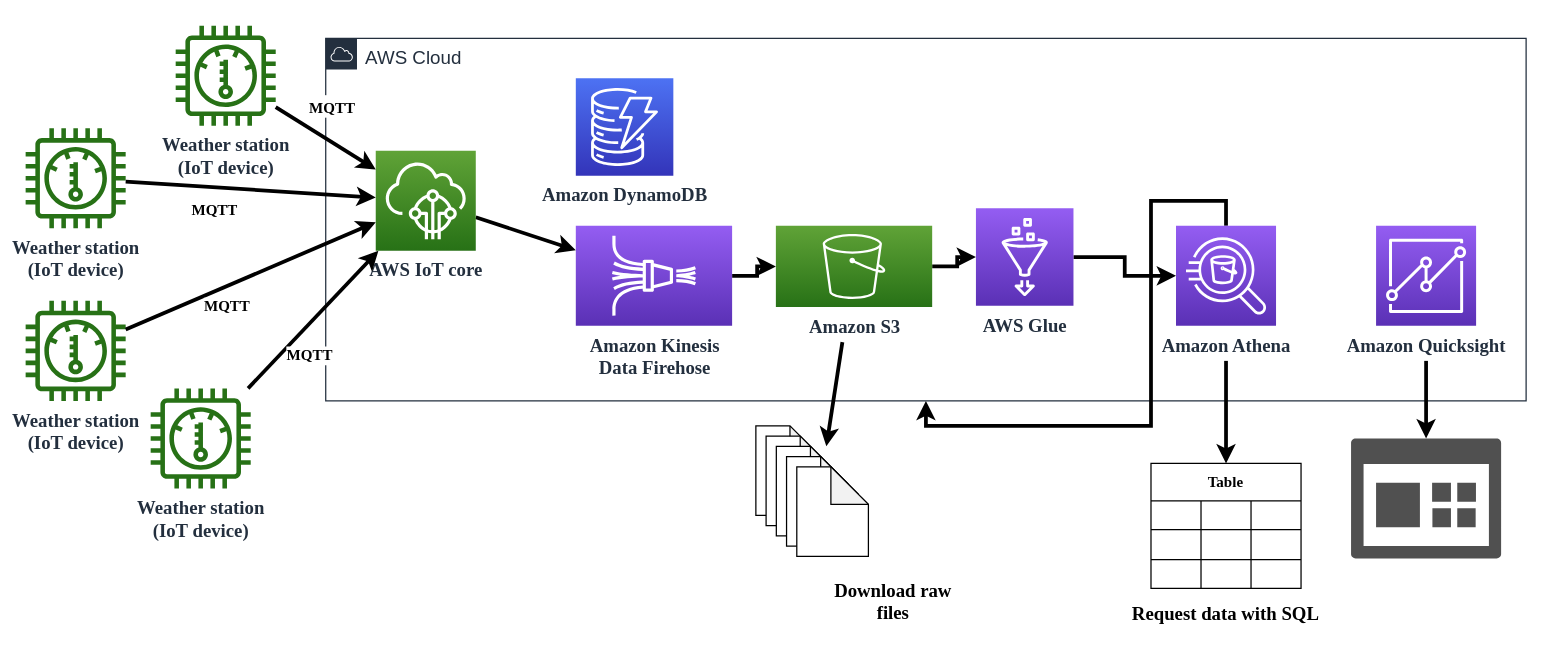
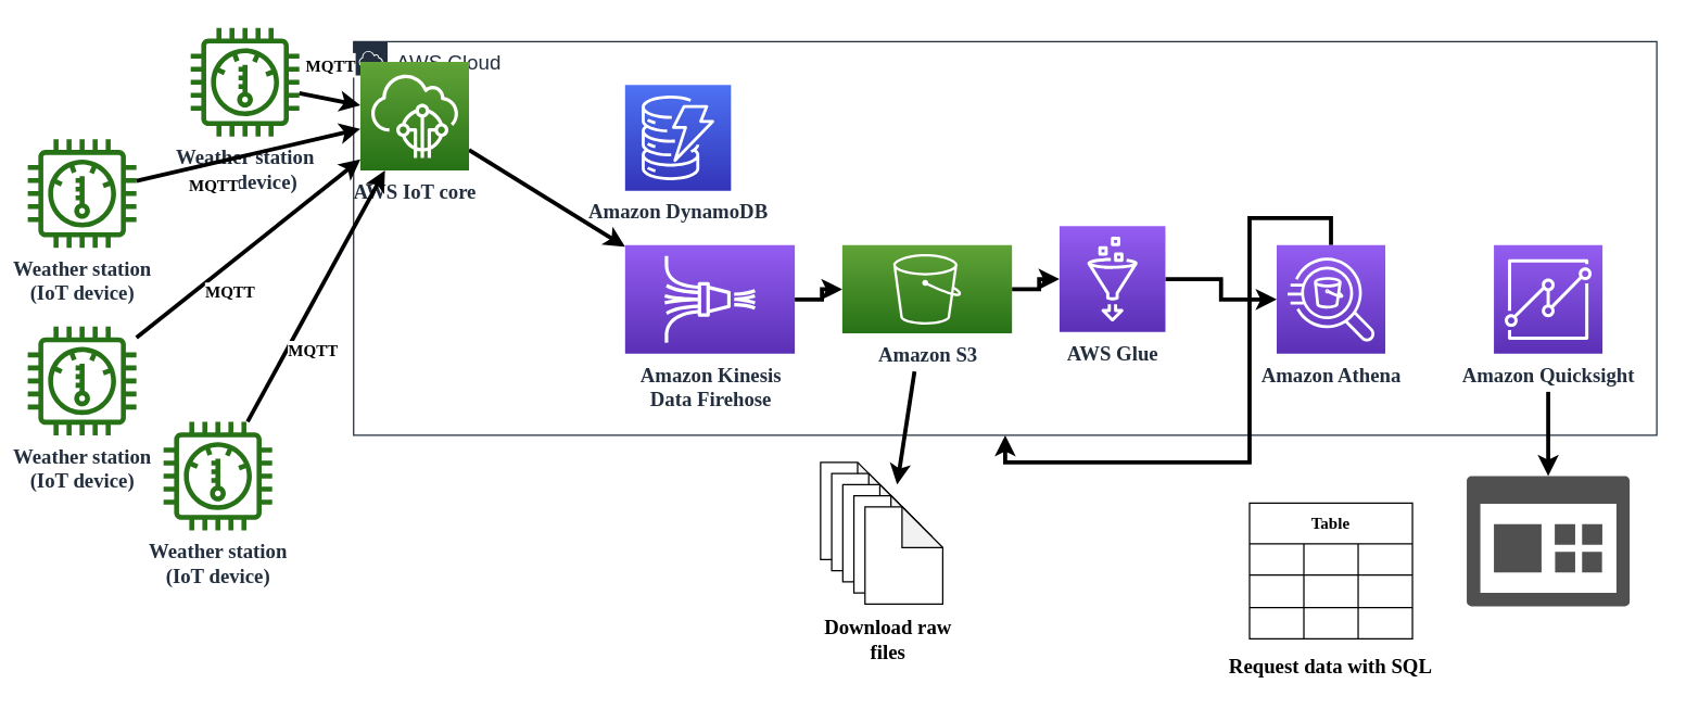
  <mxCell id="0" />
  <mxCell id="1" parent="0" />
  <mxCell id="2" value="AWS Cloud" style="points=[[0,0],[0.25,0],[0.5,0],[0.75,0],[1,0],[1,0.25],[1,0.5],[1,0.75],[1,1],[0.75,1],[0.5,1],[0.25,1],[0,1],[0,0.75],[0,0.5],[0,0.25]];outlineConnect=0;gradientColor=none;html=1;whiteSpace=wrap;fontSize=15;fontStyle=0;shape=mxgraph.aws4.group;grIcon=mxgraph.aws4.group_aws_cloud;strokeColor=#232F3E;fillColor=none;verticalAlign=top;align=left;spacingLeft=30;fontColor=#232F3E;dashed=0;" parent="1" vertex="1"><mxGeometry x="260" y="30" width="960" height="290" as="geometry" /></mxCell>
  <mxCell id="3" value="&lt;font style=&quot;font-size: 15px;&quot;&gt;&lt;span style=&quot;font-size: 15px;&quot;&gt;Weather station&lt;br style=&quot;font-size: 15px;&quot;&gt;(IoT device)&lt;/span&gt;&lt;/font&gt;" style="outlineConnect=0;fontColor=#232F3E;gradientColor=none;fillColor=#277116;strokeColor=none;dashed=0;verticalLabelPosition=bottom;verticalAlign=top;align=center;html=1;fontSize=15;fontStyle=1;aspect=fixed;pointerEvents=1;shape=mxgraph.aws4.thermostat;fontFamily=Architects Daughter;" parent="1" vertex="1"><mxGeometry x="140" width="80" height="80" as="geometry" y="20" /></mxCell>
  <mxCell id="4" style="rounded=0;orthogonalLoop=1;jettySize=auto;html=1;sourcePerimeterSpacing=0;targetPerimeterSpacing=0;strokeWidth=3;fontFamily=Architects Daughter;fontSize=12;" parent="1" source="5" target="7" edge="1"><mxGeometry relative="1" as="geometry" /></mxCell>
- <mxCell id="5" value="AWS IoT core" style="outlineConnect=0;fontColor=#232F3E;gradientColor=#60A337;gradientDirection=north;fillColor=#277116;strokeColor=#ffffff;dashed=0;verticalLabelPosition=bottom;verticalAlign=top;align=center;html=1;fontSize=15;fontStyle=1;aspect=fixed;shape=mxgraph.aws4.resourceIcon;resIcon=mxgraph.aws4.iot_core;fontFamily=Architects Daughter;" parent="1" vertex="1"><mxGeometry x="300" y="120" width="80" height="80" as="geometry" /></mxCell>
+ <mxCell id="5" value="AWS IoT core" style="outlineConnect=0;fontColor=#232F3E;gradientColor=#60A337;gradientDirection=north;fillColor=#277116;strokeColor=#ffffff;dashed=0;verticalLabelPosition=bottom;verticalAlign=top;align=center;html=1;fontSize=15;fontStyle=1;aspect=fixed;shape=mxgraph.aws4.resourceIcon;resIcon=mxgraph.aws4.iot_core;fontFamily=Architects Daughter;" parent="1" vertex="1"><mxGeometry x="265" y="45" width="80" height="80" as="geometry" /></mxCell>
  <mxCell id="6" style="edgeStyle=orthogonalEdgeStyle;rounded=0;orthogonalLoop=1;jettySize=auto;html=1;sourcePerimeterSpacing=0;targetPerimeterSpacing=0;strokeWidth=3;fontFamily=Architects Daughter;fontSize=12;" parent="1" source="7" target="9" edge="1"><mxGeometry relative="1" as="geometry" /></mxCell>
  <mxCell id="7" value="Amazon Kinesis &lt;br style=&quot;font-size: 15px;&quot;&gt;Data Firehose" style="outlineConnect=0;fontColor=#232F3E;gradientColor=#945DF2;gradientDirection=north;fillColor=#5A30B5;strokeColor=#ffffff;dashed=0;verticalLabelPosition=bottom;verticalAlign=top;align=center;html=1;fontSize=15;fontStyle=1;aspect=fixed;shape=mxgraph.aws4.resourceIcon;resIcon=mxgraph.aws4.kinesis_data_firehose;fontFamily=Architects Daughter;" parent="1" vertex="1"><mxGeometry x="460" y="180" width="125" height="80" as="geometry" /></mxCell>
  <mxCell id="8" style="edgeStyle=orthogonalEdgeStyle;rounded=0;orthogonalLoop=1;jettySize=auto;html=1;sourcePerimeterSpacing=0;targetPerimeterSpacing=0;strokeWidth=3;fontFamily=Architects Daughter;fontSize=12;" parent="1" source="9" target="14" edge="1"><mxGeometry relative="1" as="geometry" /></mxCell>
  <mxCell id="9" value="Amazon S3" style="outlineConnect=0;fontColor=#232F3E;gradientColor=#60A337;gradientDirection=north;fillColor=#277116;strokeColor=#ffffff;dashed=0;verticalLabelPosition=bottom;verticalAlign=top;align=center;html=1;fontSize=15;fontStyle=1;aspect=fixed;shape=mxgraph.aws4.resourceIcon;resIcon=mxgraph.aws4.s3;fontFamily=Architects Daughter;" parent="1" vertex="1"><mxGeometry x="620" y="180" width="125" height="65" as="geometry" /></mxCell>
  <mxCell id="10" style="edgeStyle=orthogonalEdgeStyle;rounded=0;orthogonalLoop=1;jettySize=auto;html=1;sourcePerimeterSpacing=0;targetPerimeterSpacing=0;strokeWidth=3;fontFamily=Architects Daughter;fontSize=12;" parent="1" source="11" target="2" edge="1"><mxGeometry relative="1" as="geometry" /></mxCell>
  <mxCell id="11" value="Amazon Athena" style="outlineConnect=0;fontColor=#232F3E;gradientColor=#945DF2;gradientDirection=north;fillColor=#5A30B5;strokeColor=#ffffff;dashed=0;verticalLabelPosition=bottom;verticalAlign=top;align=center;html=1;fontSize=15;fontStyle=1;aspect=fixed;shape=mxgraph.aws4.resourceIcon;resIcon=mxgraph.aws4.athena;fontFamily=Architects Daughter;" parent="1" vertex="1"><mxGeometry x="940" y="180" width="80" height="80" as="geometry" /></mxCell>
  <mxCell id="12" value="Amazon Quicksight" style="outlineConnect=0;fontColor=#232F3E;gradientColor=#945DF2;gradientDirection=north;fillColor=#5A30B5;strokeColor=#ffffff;dashed=0;verticalLabelPosition=bottom;verticalAlign=top;align=center;html=1;fontSize=15;fontStyle=1;aspect=fixed;shape=mxgraph.aws4.resourceIcon;resIcon=mxgraph.aws4.quicksight;fontFamily=Architects Daughter;" parent="1" vertex="1"><mxGeometry x="1100" y="180" width="80" height="80" as="geometry" /></mxCell>
  <mxCell id="13" style="edgeStyle=orthogonalEdgeStyle;rounded=0;orthogonalLoop=1;jettySize=auto;html=1;sourcePerimeterSpacing=0;targetPerimeterSpacing=0;strokeWidth=3;fontFamily=Architects Daughter;fontSize=12;" parent="1" source="14" target="11" edge="1"><mxGeometry relative="1" as="geometry" /></mxCell>
  <mxCell id="14" value="AWS Glue" style="outlineConnect=0;fontColor=#232F3E;gradientColor=#945DF2;gradientDirection=north;fillColor=#5A30B5;strokeColor=#ffffff;dashed=0;verticalLabelPosition=bottom;verticalAlign=top;align=center;html=1;fontSize=15;fontStyle=1;aspect=fixed;shape=mxgraph.aws4.resourceIcon;resIcon=mxgraph.aws4.glue;fontFamily=Architects Daughter;" parent="1" vertex="1"><mxGeometry x="780" y="166" width="78" height="78" as="geometry" /></mxCell>
  <mxCell id="15" value="&lt;font style=&quot;font-size: 15px;&quot;&gt;&lt;span style=&quot;font-size: 15px;&quot;&gt;Weather station&lt;br style=&quot;font-size: 15px;&quot;&gt;(IoT device)&lt;/span&gt;&lt;/font&gt;" style="outlineConnect=0;fontColor=#232F3E;gradientColor=none;fillColor=#277116;strokeColor=none;dashed=0;verticalLabelPosition=bottom;verticalAlign=top;align=center;html=1;fontSize=15;fontStyle=1;aspect=fixed;pointerEvents=1;shape=mxgraph.aws4.thermostat;fontFamily=Architects Daughter;" parent="1" vertex="1"><mxGeometry x="120" y="310" width="80" height="80" as="geometry" /></mxCell>
  <mxCell id="16" value="&lt;font style=&quot;font-size: 15px;&quot;&gt;&lt;span style=&quot;font-size: 15px;&quot;&gt;Weather station&lt;br style=&quot;font-size: 15px;&quot;&gt;(IoT device)&lt;/span&gt;&lt;/font&gt;" style="outlineConnect=0;fontColor=#232F3E;gradientColor=none;fillColor=#277116;strokeColor=none;dashed=0;verticalLabelPosition=bottom;verticalAlign=top;align=center;html=1;fontSize=15;fontStyle=1;aspect=fixed;pointerEvents=1;shape=mxgraph.aws4.thermostat;fontFamily=Architects Daughter;" parent="1" vertex="1"><mxGeometry x="20" y="240" width="80" height="80" as="geometry" /></mxCell>
  <mxCell id="17" value="&lt;font style=&quot;font-size: 15px;&quot;&gt;&lt;span style=&quot;font-size: 15px;&quot;&gt;Weather station&lt;br style=&quot;font-size: 15px;&quot;&gt;(IoT device)&lt;/span&gt;&lt;/font&gt;" style="outlineConnect=0;fontColor=#232F3E;gradientColor=none;fillColor=#277116;strokeColor=none;dashed=0;verticalLabelPosition=bottom;verticalAlign=top;align=center;html=1;fontSize=15;fontStyle=1;aspect=fixed;pointerEvents=1;shape=mxgraph.aws4.thermostat;fontFamily=Architects Daughter;" parent="1" vertex="1"><mxGeometry x="20" y="102" width="80" height="80" as="geometry" /></mxCell>
  <mxCell id="18" value="&lt;b&gt;&lt;font style=&quot;font-size: 12px&quot;&gt;MQTT&lt;/font&gt;&lt;/b&gt;" style="endArrow=classic;html=1;fontFamily=Architects Daughter;fontSize=15;strokeWidth=3;sourcePerimeterSpacing=0;targetPerimeterSpacing=0;" parent="1" source="3" target="5" edge="1"><mxGeometry x="-0.184" y="24" width="50" height="50" relative="1" as="geometry"><mxPoint x="-190" y="210" as="sourcePoint" /><mxPoint x="-140" y="160" as="targetPoint" /><mxPoint y="-1" as="offset" /></mxGeometry></mxCell>
  <mxCell id="19" value="" style="endArrow=classic;html=1;fontFamily=Architects Daughter;fontSize=15;strokeWidth=3;sourcePerimeterSpacing=0;targetPerimeterSpacing=0;" parent="1" source="16" target="5" edge="1"><mxGeometry width="50" height="50" relative="1" as="geometry"><mxPoint x="227.647" y="100" as="sourcePoint" /><mxPoint x="312.353" y="190" as="targetPoint" /></mxGeometry></mxCell>
  <mxCell id="20" value="&lt;b&gt;MQTT&lt;/b&gt;" style="edgeLabel;html=1;align=center;verticalAlign=middle;resizable=0;points=[];fontSize=12;fontFamily=Architects Daughter;" parent="19" vertex="1" connectable="0"><mxGeometry x="-0.326" y="-1" relative="1" as="geometry"><mxPoint x="12.51" y="9.67" as="offset" /></mxGeometry></mxCell>
  <mxCell id="21" value="" style="endArrow=classic;html=1;fontFamily=Architects Daughter;fontSize=12;strokeWidth=3;sourcePerimeterSpacing=0;targetPerimeterSpacing=0;" parent="1" source="17" target="5" edge="1"><mxGeometry width="50" height="50" relative="1" as="geometry"><mxPoint x="237.647" y="110" as="sourcePoint" /><mxPoint x="322.353" y="200" as="targetPoint" /></mxGeometry></mxCell>
  <mxCell id="22" value="&lt;font style=&quot;font-size: 12px&quot;&gt;&lt;b&gt;MQTT&lt;/b&gt;&lt;/font&gt;" style="edgeLabel;html=1;align=center;verticalAlign=middle;resizable=0;points=[];fontSize=15;fontFamily=Architects Daughter;" parent="21" vertex="1" connectable="0"><mxGeometry x="-0.251" y="1" relative="1" as="geometry"><mxPoint x="-4.83" y="17.05" as="offset" /></mxGeometry></mxCell>
  <mxCell id="23" value="" style="endArrow=classic;html=1;fontFamily=Architects Daughter;fontSize=15;strokeWidth=3;sourcePerimeterSpacing=0;targetPerimeterSpacing=0;" parent="1" source="15" target="5" edge="1"><mxGeometry width="50" height="50" relative="1" as="geometry"><mxPoint x="109.908" y="298.598" as="sourcePoint" /><mxPoint x="310" y="241.429" as="targetPoint" /></mxGeometry></mxCell>
  <mxCell id="24" value="&lt;b&gt;MQTT&lt;/b&gt;" style="edgeLabel;html=1;align=center;verticalAlign=middle;resizable=0;points=[];fontSize=12;fontFamily=Architects Daughter;" parent="23" vertex="1" connectable="0"><mxGeometry x="-0.326" y="-1" relative="1" as="geometry"><mxPoint x="12.51" y="9.67" as="offset" /></mxGeometry></mxCell>
  <mxCell id="25" value="" style="group" parent="1" vertex="1" connectable="0"><mxGeometry x="604" y="340" width="90" height="104.32" as="geometry" /></mxCell>
  <mxCell id="26" value="" style="shape=note;whiteSpace=wrap;html=1;backgroundOutline=1;darkOpacity=0.05;fontFamily=Architects Daughter;fontSize=12;" parent="25" vertex="1"><mxGeometry width="57.273" height="71.592" as="geometry" /></mxCell>
  <mxCell id="27" value="" style="shape=note;whiteSpace=wrap;html=1;backgroundOutline=1;darkOpacity=0.05;fontFamily=Architects Daughter;fontSize=12;" parent="25" vertex="1"><mxGeometry x="8.182" y="8.182" width="57.273" height="71.592" as="geometry" /></mxCell>
  <mxCell id="28" value="" style="shape=note;whiteSpace=wrap;html=1;backgroundOutline=1;darkOpacity=0.05;fontFamily=Architects Daughter;fontSize=12;" parent="25" vertex="1"><mxGeometry x="16.364" y="16.364" width="57.273" height="71.592" as="geometry" /></mxCell>
  <mxCell id="29" value="" style="shape=note;whiteSpace=wrap;html=1;backgroundOutline=1;darkOpacity=0.05;fontFamily=Architects Daughter;fontSize=12;" parent="25" vertex="1"><mxGeometry x="24.545" y="24.546" width="57.273" height="71.592" as="geometry" /></mxCell>
  <mxCell id="30" value="" style="shape=note;whiteSpace=wrap;html=1;backgroundOutline=1;darkOpacity=0.05;fontFamily=Architects Daughter;fontSize=12;" parent="25" vertex="1"><mxGeometry x="32.727" y="32.728" width="57.273" height="71.592" as="geometry" /></mxCell>
  <mxCell id="31" value="" style="endArrow=classic;html=1;strokeWidth=3;fontFamily=Architects Daughter;fontSize=12;entryX=0;entryY=0;entryDx=40;entryDy=0;entryPerimeter=0;sourcePerimeterSpacing=28;" parent="1" source="9" target="28" edge="1"><mxGeometry width="50" height="50" relative="1" as="geometry"><mxPoint x="350" y="520" as="sourcePoint" /><mxPoint x="400" y="470" as="targetPoint" /></mxGeometry></mxCell>
- <mxCell id="32" value="&lt;font size=&quot;1&quot;&gt;&lt;b style=&quot;font-size: 15px&quot;&gt;Download raw files&lt;/b&gt;&lt;/font&gt;" style="text;html=1;strokeColor=none;fillColor=none;align=center;verticalAlign=middle;whiteSpace=wrap;rounded=0;fontFamily=Architects Daughter;fontSize=12;" parent="1" vertex="1"><mxGeometry x="664" y="470" width="100" height="20" as="geometry" /></mxCell>
- <mxCell id="33" value="" style="endArrow=classic;html=1;strokeWidth=3;fontFamily=Architects Daughter;fontSize=12;sourcePerimeterSpacing=28;" parent="1" source="11" target="37" edge="1"><mxGeometry width="50" height="50" relative="1" as="geometry"><mxPoint x="670" y="298" as="sourcePoint" /><mxPoint x="980" y="420" as="targetPoint" /></mxGeometry></mxCell>
+ <mxCell id="32" value="&lt;font size=&quot;1&quot;&gt;&lt;b style=&quot;font-size: 15px&quot;&gt;Download raw files&lt;/b&gt;&lt;/font&gt;" style="text;html=1;strokeColor=none;fillColor=none;align=center;verticalAlign=middle;whiteSpace=wrap;rounded=0;fontFamily=Architects Daughter;fontSize=12;" parent="1" vertex="1"><mxGeometry x="604" y="460" width="100" height="20" as="geometry" /></mxCell>
  <mxCell id="34" value="&lt;font size=&quot;1&quot;&gt;&lt;b style=&quot;font-size: 15px&quot;&gt;Request data with SQL&lt;/b&gt;&lt;/font&gt;" style="text;html=1;strokeColor=none;fillColor=none;align=center;verticalAlign=middle;whiteSpace=wrap;rounded=0;fontFamily=Architects Daughter;fontSize=12;" parent="1" vertex="1"><mxGeometry x="890" y="480" width="180" height="20" as="geometry" /></mxCell>
  <mxCell id="35" value="" style="pointerEvents=1;shadow=0;dashed=0;html=1;strokeColor=none;labelPosition=center;verticalLabelPosition=bottom;verticalAlign=top;align=center;fillColor=#505050;shape=mxgraph.mscae.intune.dashboard;fontFamily=Architects Daughter;fontSize=12;" parent="1" vertex="1"><mxGeometry x="1080" y="350" width="120" height="96" as="geometry" /></mxCell>
  <mxCell id="36" value="" style="endArrow=classic;html=1;strokeWidth=3;fontFamily=Architects Daughter;fontSize=12;sourcePerimeterSpacing=28;" parent="1" source="12" target="35" edge="1"><mxGeometry width="50" height="50" relative="1" as="geometry"><mxPoint x="990" y="298" as="sourcePoint" /><mxPoint x="990" y="420" as="targetPoint" /></mxGeometry></mxCell>
  <mxCell id="37" value="Table" style="shape=table;html=1;whiteSpace=wrap;startSize=30;container=1;collapsible=0;childLayout=tableLayout;fontStyle=1;align=center;fontFamily=Architects Daughter;fontSize=12;" parent="1" vertex="1"><mxGeometry x="920" y="370" width="120" height="100" as="geometry" /></mxCell>
  <mxCell id="38" value="" style="shape=partialRectangle;html=1;whiteSpace=wrap;collapsible=0;dropTarget=0;pointerEvents=0;fillColor=none;top=0;left=0;bottom=0;right=0;points=[[0,0.5],[1,0.5]];portConstraint=eastwest;" parent="37" vertex="1"><mxGeometry y="30" width="120" height="23" as="geometry" /></mxCell>
  <mxCell id="39" value="" style="shape=partialRectangle;html=1;whiteSpace=wrap;connectable=0;fillColor=none;top=0;left=0;bottom=0;right=0;overflow=hidden;" parent="38" vertex="1"><mxGeometry width="40" height="23" as="geometry" /></mxCell>
  <mxCell id="40" value="" style="shape=partialRectangle;html=1;whiteSpace=wrap;connectable=0;fillColor=none;top=0;left=0;bottom=0;right=0;overflow=hidden;" parent="38" vertex="1"><mxGeometry x="40" width="40" height="23" as="geometry" /></mxCell>
  <mxCell id="41" value="" style="shape=partialRectangle;html=1;whiteSpace=wrap;connectable=0;fillColor=none;top=0;left=0;bottom=0;right=0;overflow=hidden;" parent="38" vertex="1"><mxGeometry x="80" width="40" height="23" as="geometry" /></mxCell>
  <mxCell id="42" value="" style="shape=partialRectangle;html=1;whiteSpace=wrap;collapsible=0;dropTarget=0;pointerEvents=0;fillColor=none;top=0;left=0;bottom=0;right=0;points=[[0,0.5],[1,0.5]];portConstraint=eastwest;" parent="37" vertex="1"><mxGeometry y="53" width="120" height="24" as="geometry" /></mxCell>
  <mxCell id="43" value="" style="shape=partialRectangle;html=1;whiteSpace=wrap;connectable=0;fillColor=none;top=0;left=0;bottom=0;right=0;overflow=hidden;" parent="42" vertex="1"><mxGeometry width="40" height="24" as="geometry" /></mxCell>
  <mxCell id="44" value="" style="shape=partialRectangle;html=1;whiteSpace=wrap;connectable=0;fillColor=none;top=0;left=0;bottom=0;right=0;overflow=hidden;" parent="42" vertex="1"><mxGeometry x="40" width="40" height="24" as="geometry" /></mxCell>
  <mxCell id="45" value="" style="shape=partialRectangle;html=1;whiteSpace=wrap;connectable=0;fillColor=none;top=0;left=0;bottom=0;right=0;overflow=hidden;" parent="42" vertex="1"><mxGeometry x="80" width="40" height="24" as="geometry" /></mxCell>
  <mxCell id="46" value="" style="shape=partialRectangle;html=1;whiteSpace=wrap;collapsible=0;dropTarget=0;pointerEvents=0;fillColor=none;top=0;left=0;bottom=0;right=0;points=[[0,0.5],[1,0.5]];portConstraint=eastwest;" parent="37" vertex="1"><mxGeometry y="77" width="120" height="23" as="geometry" /></mxCell>
  <mxCell id="47" value="" style="shape=partialRectangle;html=1;whiteSpace=wrap;connectable=0;fillColor=none;top=0;left=0;bottom=0;right=0;overflow=hidden;" parent="46" vertex="1"><mxGeometry width="40" height="23" as="geometry" /></mxCell>
  <mxCell id="48" value="" style="shape=partialRectangle;html=1;whiteSpace=wrap;connectable=0;fillColor=none;top=0;left=0;bottom=0;right=0;overflow=hidden;" parent="46" vertex="1"><mxGeometry x="40" width="40" height="23" as="geometry" /></mxCell>
  <mxCell id="49" value="" style="shape=partialRectangle;html=1;whiteSpace=wrap;connectable=0;fillColor=none;top=0;left=0;bottom=0;right=0;overflow=hidden;" parent="46" vertex="1"><mxGeometry x="80" width="40" height="23" as="geometry" /></mxCell>
  <mxCell id="50" value="&lt;font style=&quot;font-size: 15px&quot; face=&quot;Architects Daughter&quot;&gt;&lt;b&gt;Amazon DynamoDB&lt;/b&gt;&lt;/font&gt;" style="outlineConnect=0;fontColor=#232F3E;gradientColor=#4D72F3;gradientDirection=north;fillColor=#3334B9;strokeColor=#ffffff;dashed=0;verticalLabelPosition=bottom;verticalAlign=top;align=center;html=1;fontSize=12;fontStyle=0;aspect=fixed;shape=mxgraph.aws4.resourceIcon;resIcon=mxgraph.aws4.dynamodb;" vertex="1" parent="1"><mxGeometry x="460" y="62" width="78" height="78" as="geometry" /></mxCell>
